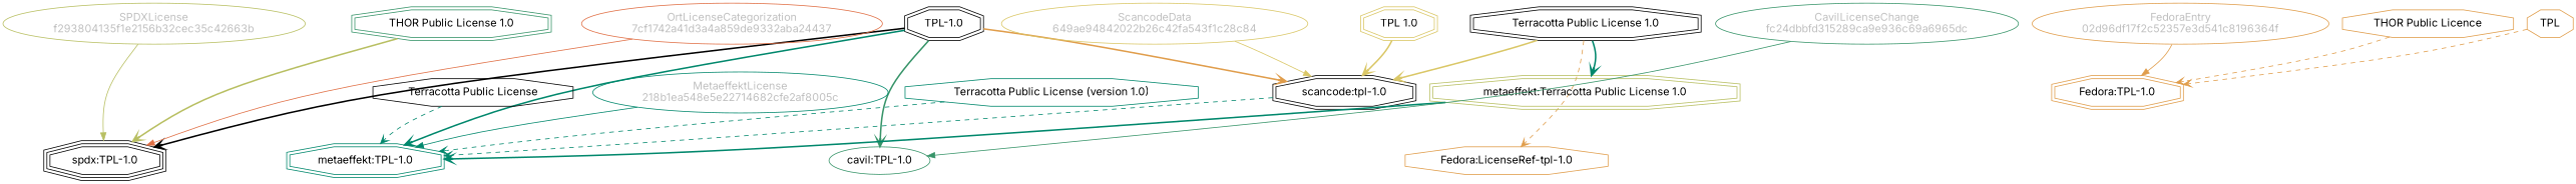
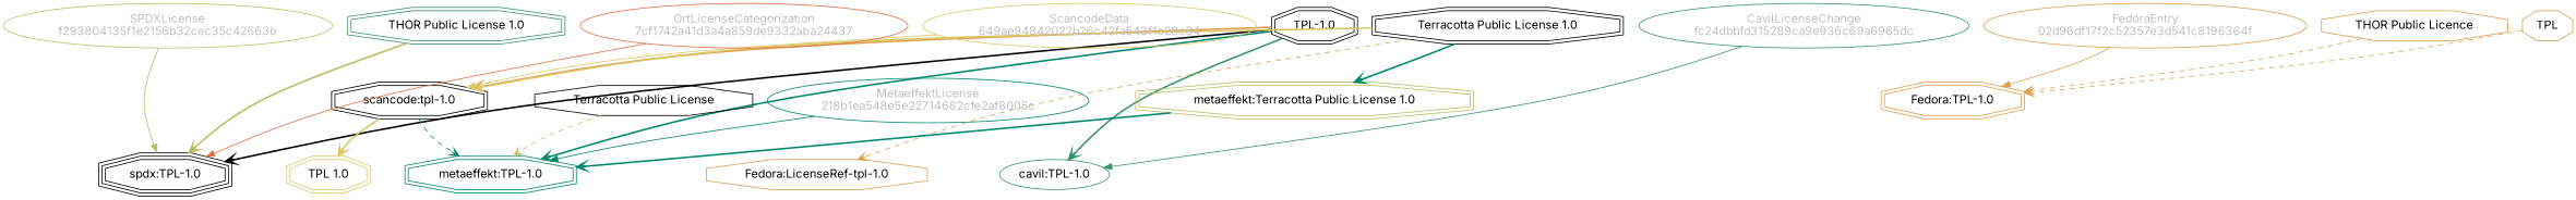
  strict digraph {
    fontname=Inter
    splines=curved
    node [fontname=Inter shape=doubleoctagon]
    edge [color="#00876c" fontname=Inter weight=0.5 arrowhead=vee style=bold]
    n1 [color="#b8bf62" fillcolor="beige;1" fontcolor=gray label="SPDXLicense\nf293804135f1e2156b32cec35c42663b" shape=ellipse]
    n2 [label="spdx:TPL-1.0" shape=tripleoctagon]
    n3 [color="#e09d4b" label="Fedora:TPL-1.0"]
    n4 [label="TPL-1.0"]
    n5 [label="scancode:tpl-1.0"]
    n6 [color="#379469" label="cavil:TPL-1.0" shape=ellipse]
    n7 [color="#00876c" label="metaeffekt:TPL-1.0"]
    n8 [color="#379469" label="THOR Public License 1.0"]
    n9 [color="#e09d4b" label="Fedora:LicenseRef-tpl-1.0" shape=octagon]
    n10 [label="Terracotta Public License 1.0"]
    n11 [color="#b8bf62" label="metaeffekt:Terracotta Public License 1.0"]
    n12 [color="#e09d4b" fillcolor="beige;1" fontcolor=gray label="FedoraEntry\n02d96df17f2c52357e3d541c8196364f" shape=ellipse]
    n13 [color="#e09d4b" label="THOR Public Licence" shape=octagon]
    n14 [color="#e09d4b" label=TPL shape=octagon]
    n15 [color="#dac767" fillcolor="beige;1" fontcolor=gray label="ScancodeData\n649ae94842022b26c42fa543f1c28c84" shape=ellipse]
    n16 [color="#dac767" label="TPL 1.0"]
    n17 [label="Terracotta Public License" shape=octagon]
    n18 [color="#e06f45" fillcolor="beige;1" fontcolor=gray label="OrtLicenseCategorization\n7cf1742a41d3a4a859de9332aba24437" shape=ellipse]
    n19 [color="#379469" fillcolor="beige;1" fontcolor=gray label="CavilLicenseChange\nfc24dbbfd315289ca9e936c69a6965dc" shape=ellipse]
    n20 [color="#00876c" fillcolor="beige;1" fontcolor=gray label="MetaeffektLicense\n218b1ea548e5e22714682cfe2af8005c" shape=ellipse]
-   n21 [color="#00876c" label="Terracotta Public License (version 1.0)" shape=octagon]
    n1 -> n2 [color="#b8bf62" arrowhead="" style=""]
    n4 -> n2 [weight=0.7 color=""]
    n4 -> n5 [color="#e09d4b" weight=0.7]
    n4 -> n6 [color="#379469" weight=0.7]
    n4 -> n7 [weight=0.7]
    n5 -> n7 [style=dashed]
    n8 -> n2 [color="#b8bf62" weight=0.7]
    n10 -> n5 [color="#dac767" weight=0.7]
    n10 -> n9 [color="#e09d4b" style=dashed]
    n10 -> n11 [weight=0.7]
    n11 -> n7 [weight=0.7]
    n12 -> n3 [color="#e09d4b" arrowhead="" style=""]
    n13 -> n3 [color="#e09d4b" style=dashed]
    n14 -> n3 [color="#e09d4b" style=dashed]
    n15 -> n5 [color="#dac767" arrowhead="" style=""]
-   n16 -> n5 [color="#dac767" weight=0.7]
-   n17 -> n7 [style=dashed]
+   n5 -> n16 [color="#dac767" weight=0.7]
+   n17 -> n7 [color="#b8bf62" style=dashed]
    n18 -> n2 [color="#e06f45" arrowhead="" style=""]
    n19 -> n6 [color="#379469" arrowhead="" style=""]
    n20 -> n7 [arrowhead="" style=""]
-   n21 -> n7 [style=dashed]
  }
